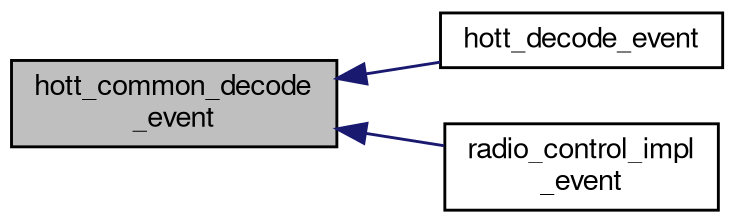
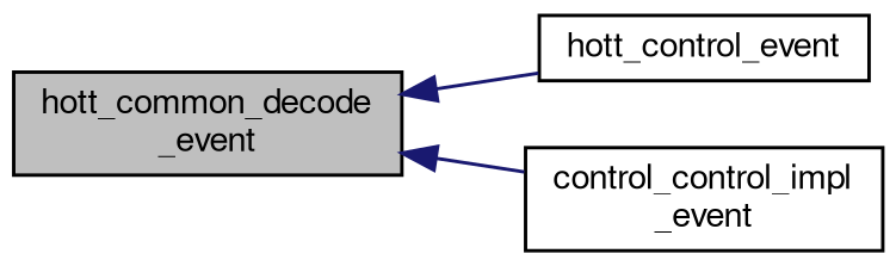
  digraph {
    rankdir=LR
    node [color=black fillcolor=white fontname=FreeSans fontsize=10 shape=record style=filled]
    edge [color=midnightblue dir=back fontname=FreeSans fontsize=10 labelfontname=FreeSans labelfontsize=10 style=solid]
    n1 [fillcolor=grey75 fontcolor=black height=0.2 label="hott_common_decode\l_event" width=0.4]
-   n2 [height=0.2 label=hott_decode_event width=0.4]
-   n3 [height=0.2 label="radio_control_impl\l_event" width=0.4]
+   n2 [height=0.2 label=hott_control_event width=0.4]
+   n3 [height=0.2 label="control_control_impl\l_event" width=0.4]
    n1 -> n2
    n1 -> n3
  }
